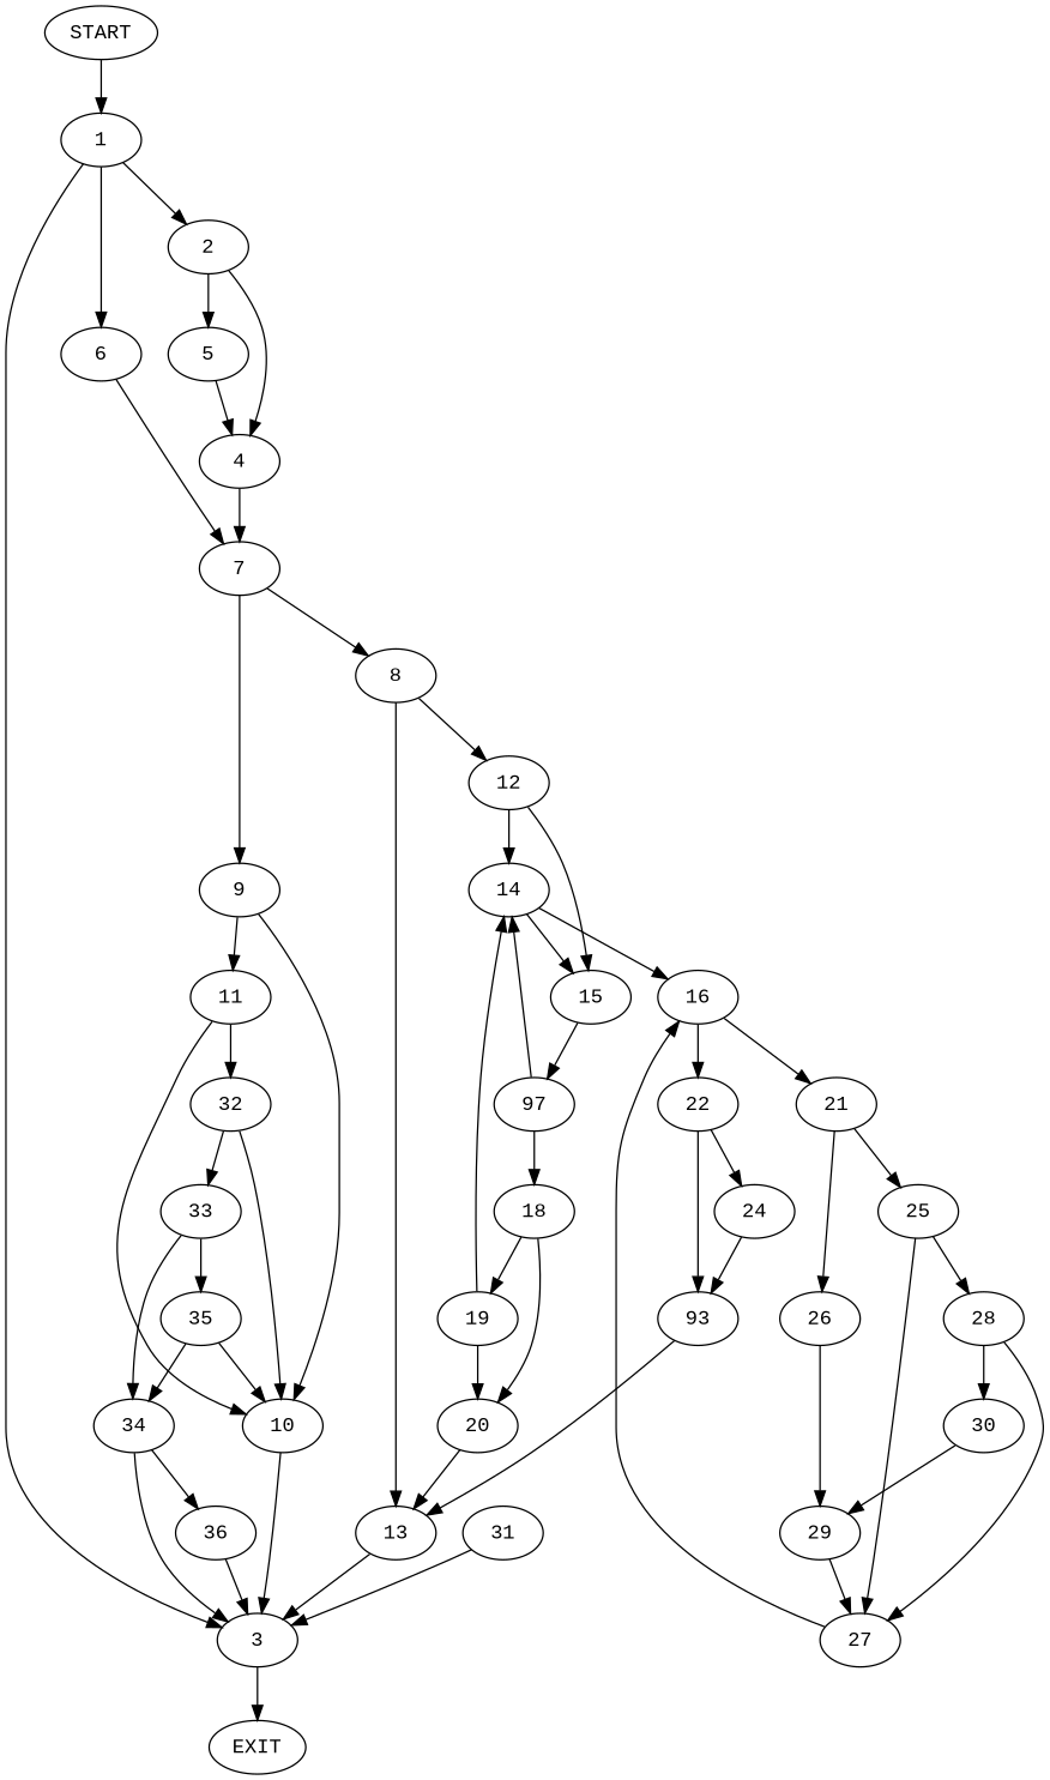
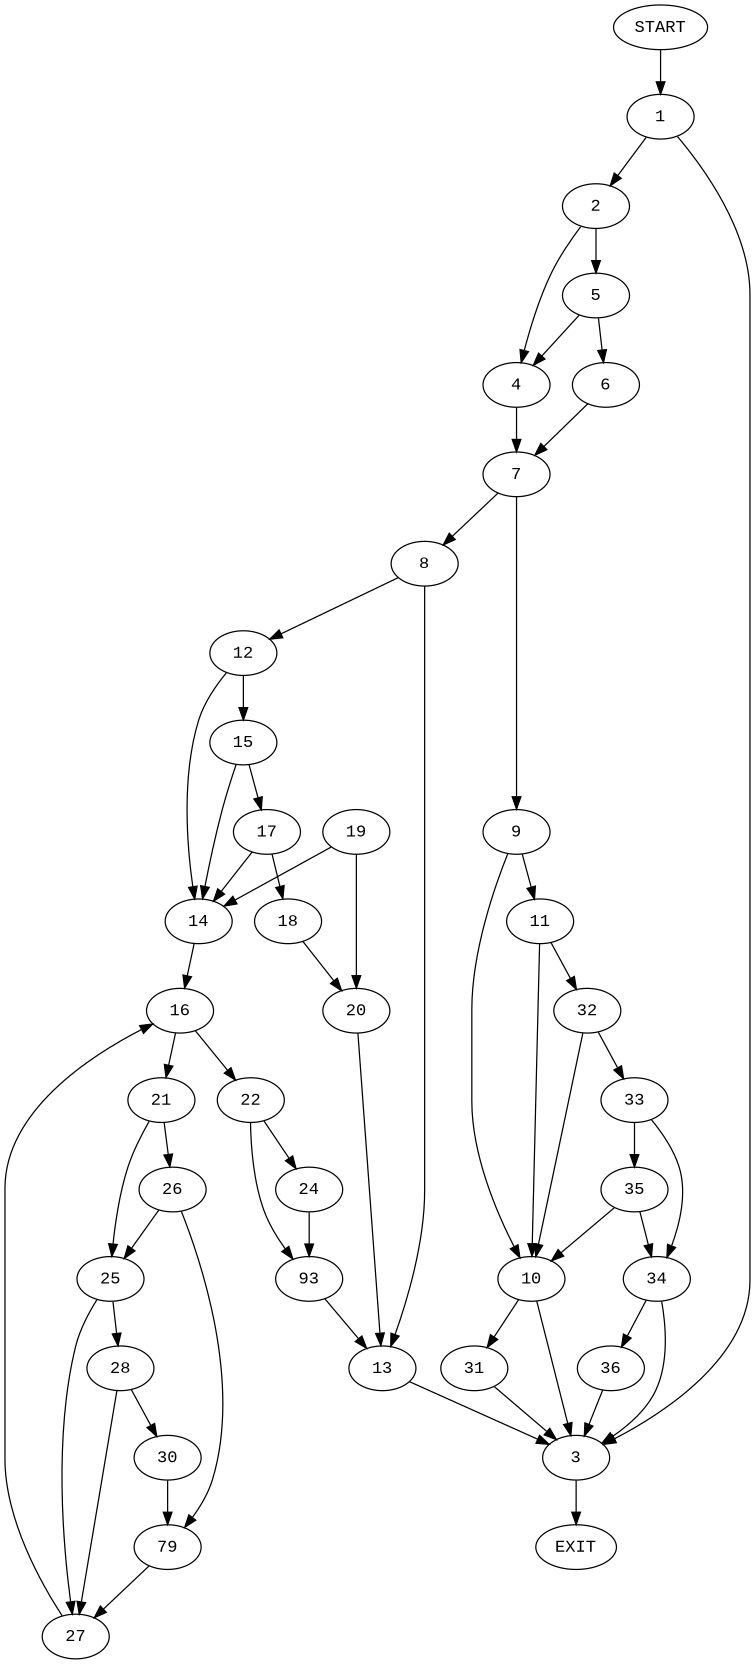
  digraph {
    fontname="Liberation Mono"
    node [fontname="Liberation Mono"]
    edge [fontname="Liberation Mono"]
    n1 [label=START]
    1
    2
    3
    n5 [label=EXIT]
    4
    5
    7
    6
    8
    9
    12
    13
    10
    11
    14
    15
    31
    32
    33
    16
-   17 [label=97]
+   17
    21
    22
    18
    25
    26
    n28 [label=93]
    24
    19
    20
    27
    28
-   29
+   29 [label=79]
    30
    34
    35
    36
    n1 -> 1
    1 -> 2
    1 -> 3
    2 -> 4
    2 -> 5
    3 -> n5
    4 -> 7
    5 -> 4
-   1 -> 6
+   5 -> 6
    7 -> 8
    7 -> 9
    6 -> 7
    8 -> 12
    8 -> 13
    9 -> 10
    9 -> 11
    12 -> 14
    12 -> 15
    13 -> 3
    10 -> 3
+   10 -> 31
    11 -> 10
    11 -> 32
    14 -> 16
-   14 -> 15
+   15 -> 14
    15 -> 17
    31 -> 3
    32 -> 10
    32 -> 33
    33 -> 34
    33 -> 35
    16 -> 21
    16 -> 22
    17 -> 14
    17 -> 18
    21 -> 25
    21 -> 26
    22 -> n28
    22 -> 24
-   18 -> 19
    18 -> 20
    25 -> 27
    25 -> 28
+   26 -> 25
    26 -> 29
    n28 -> 13
    24 -> n28
    19 -> 14
    19 -> 20
    20 -> 13
    27 -> 16
    28 -> 27
    28 -> 30
    29 -> 27
    30 -> 29
    34 -> 3
    34 -> 36
    35 -> 10
    35 -> 34
    36 -> 3
  }
